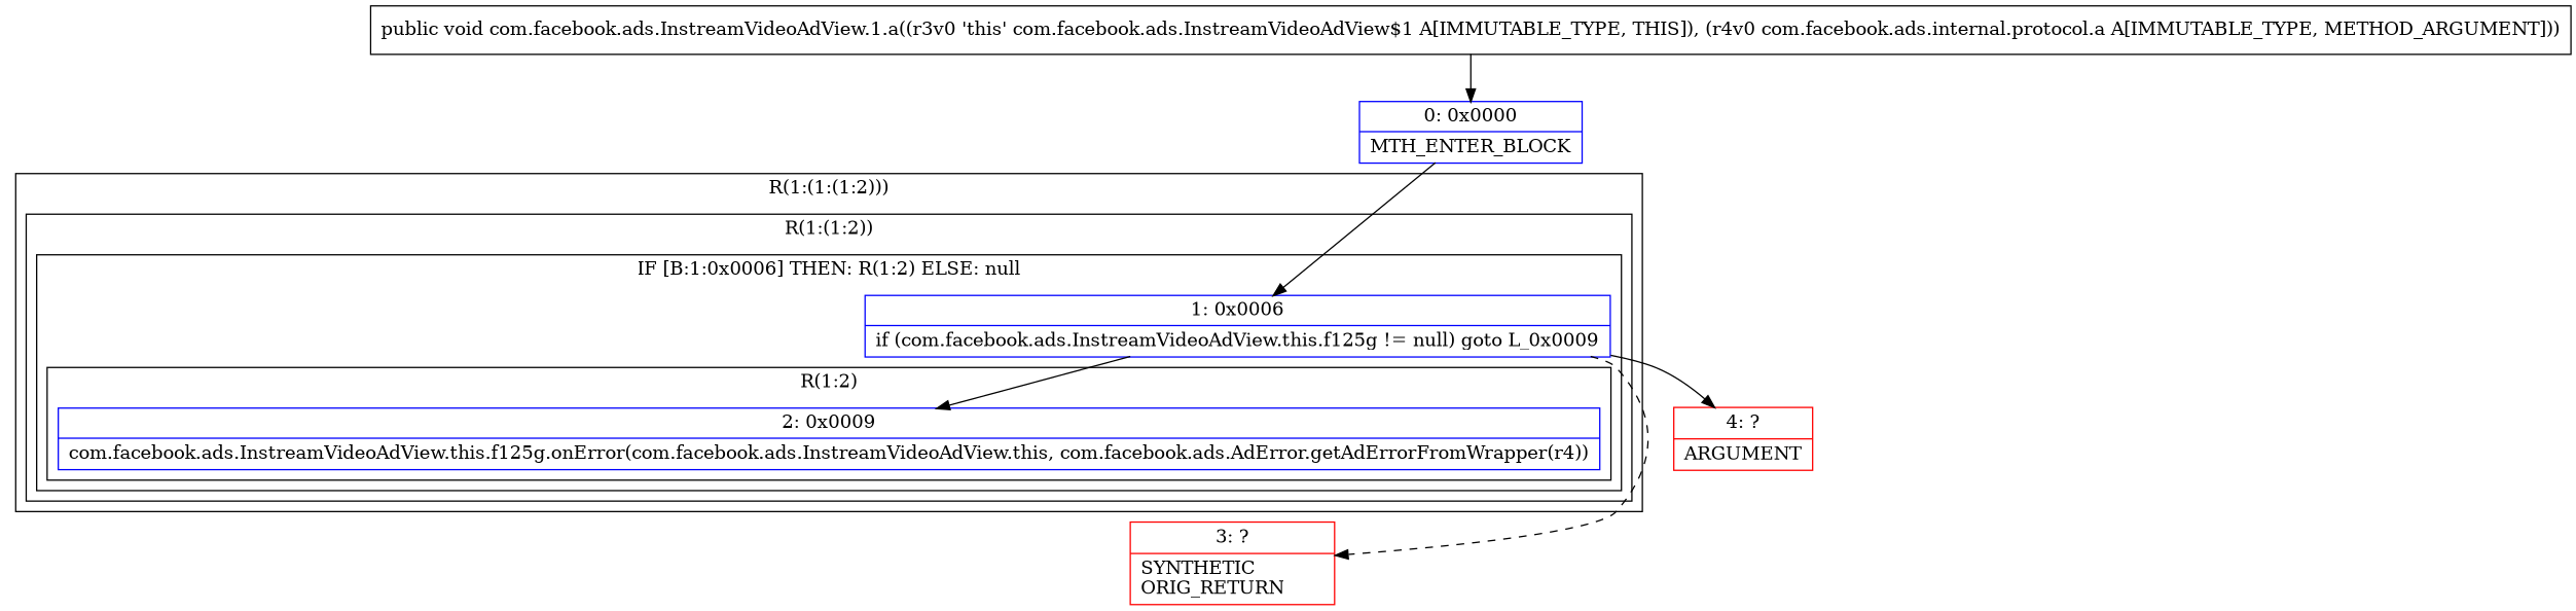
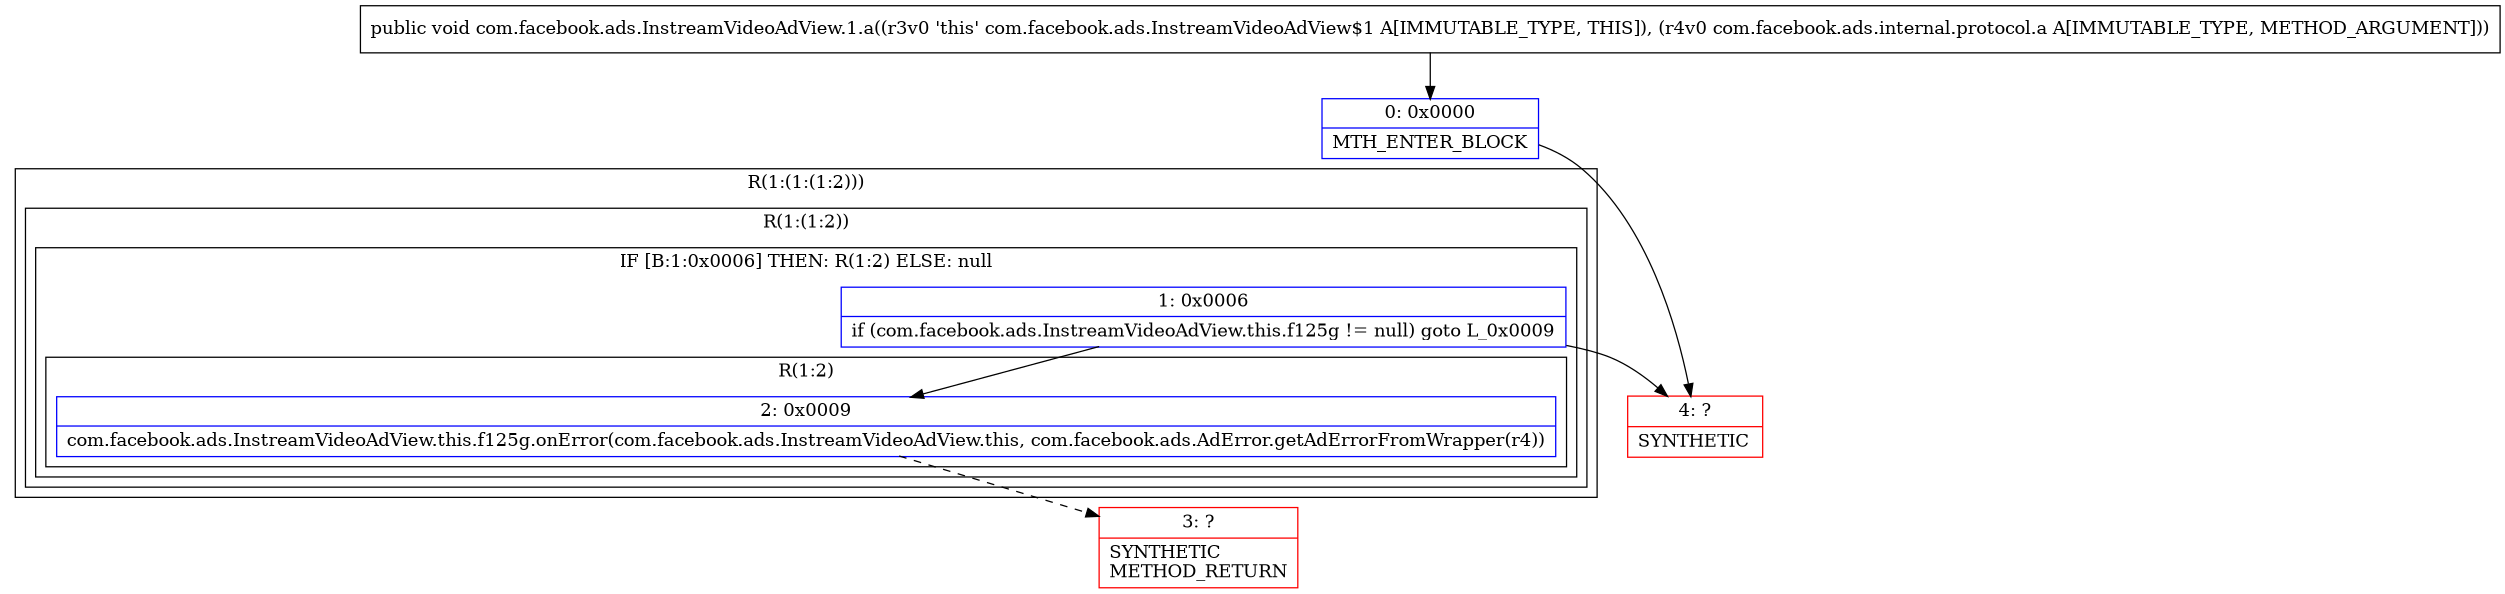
  digraph {
    node [color=blue shape=record]
    n1 [label="{2\:\ 0x0009|com.facebook.ads.InstreamVideoAdView.this.f125g.onError(com.facebook.ads.InstreamVideoAdView.this, com.facebook.ads.AdError.getAdErrorFromWrapper(r4))\l}"]
    n2 [label="{1\:\ 0x0006|if (com.facebook.ads.InstreamVideoAdView.this.f125g != null) goto L_0x0009\l}"]
-   n3 [color=red label="{3\:\ ?|SYNTHETIC\lORIG_RETURN\l}"]
-   n4 [color=red label="{4\:\ ?|ARGUMENT\l}"]
+   n3 [color=red label="{3\:\ ?|SYNTHETIC\lMETHOD_RETURN\l}"]
+   n4 [color=red label="{4\:\ ?|SYNTHETIC\l}"]
    n5 [label="{0\:\ 0x0000|MTH_ENTER_BLOCK\l}"]
    n6 [label="{public void com.facebook.ads.InstreamVideoAdView.1.a((r3v0 'this' com.facebook.ads.InstreamVideoAdView$1 A[IMMUTABLE_TYPE, THIS]), (r4v0 com.facebook.ads.internal.protocol.a A[IMMUTABLE_TYPE, METHOD_ARGUMENT])) }" color=""]
    subgraph cluster_1 {
      label="R(1:(1:(1:2)))"
      subgraph cluster_2 {
        label="R(1:(1:2))"
        subgraph cluster_3 {
          label="IF [B:1:0x0006] THEN: R(1:2) ELSE: null"
          n2
          subgraph cluster_4 {
            label="R(1:2)"
            n1
          }
        }
      }
    }
    n2 -> n1
-   n2 -> n3 [style=dashed]
+   n1 -> n3 [style=dashed]
    n2 -> n4
-   n5 -> n2
+   n5 -> n4
    n6 -> n5
  }
